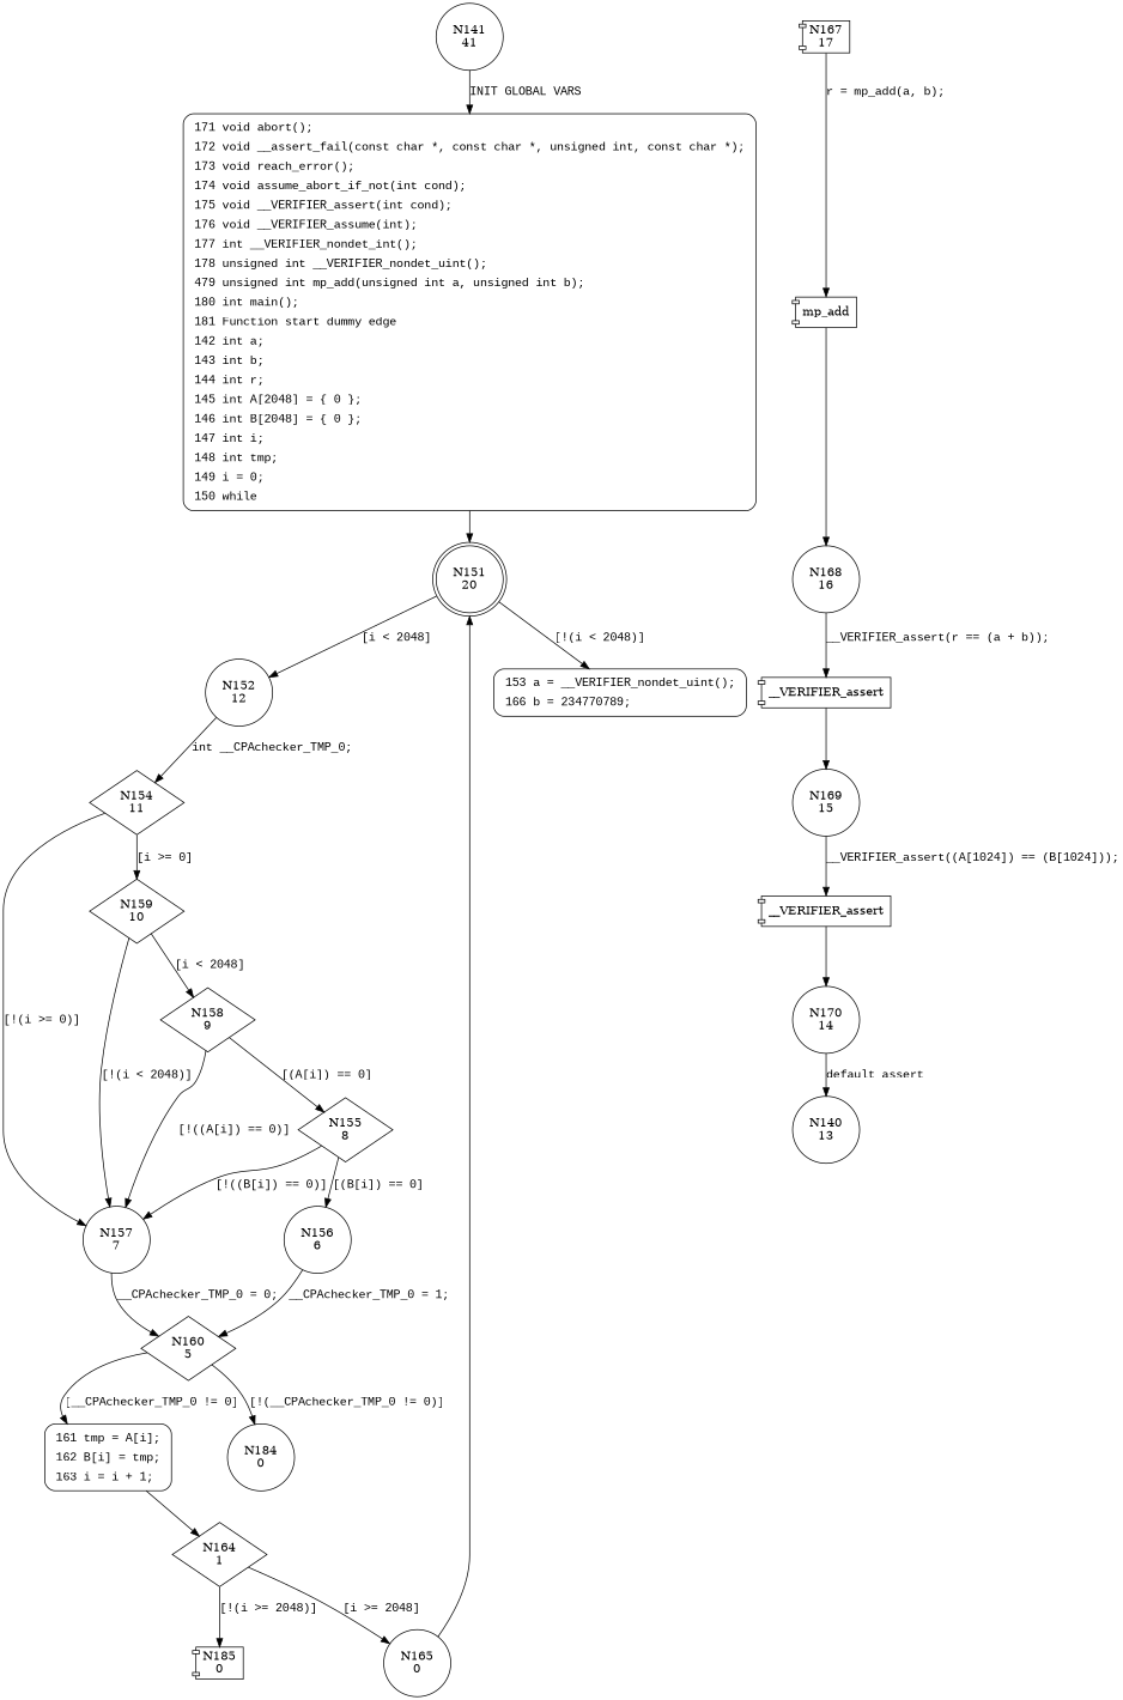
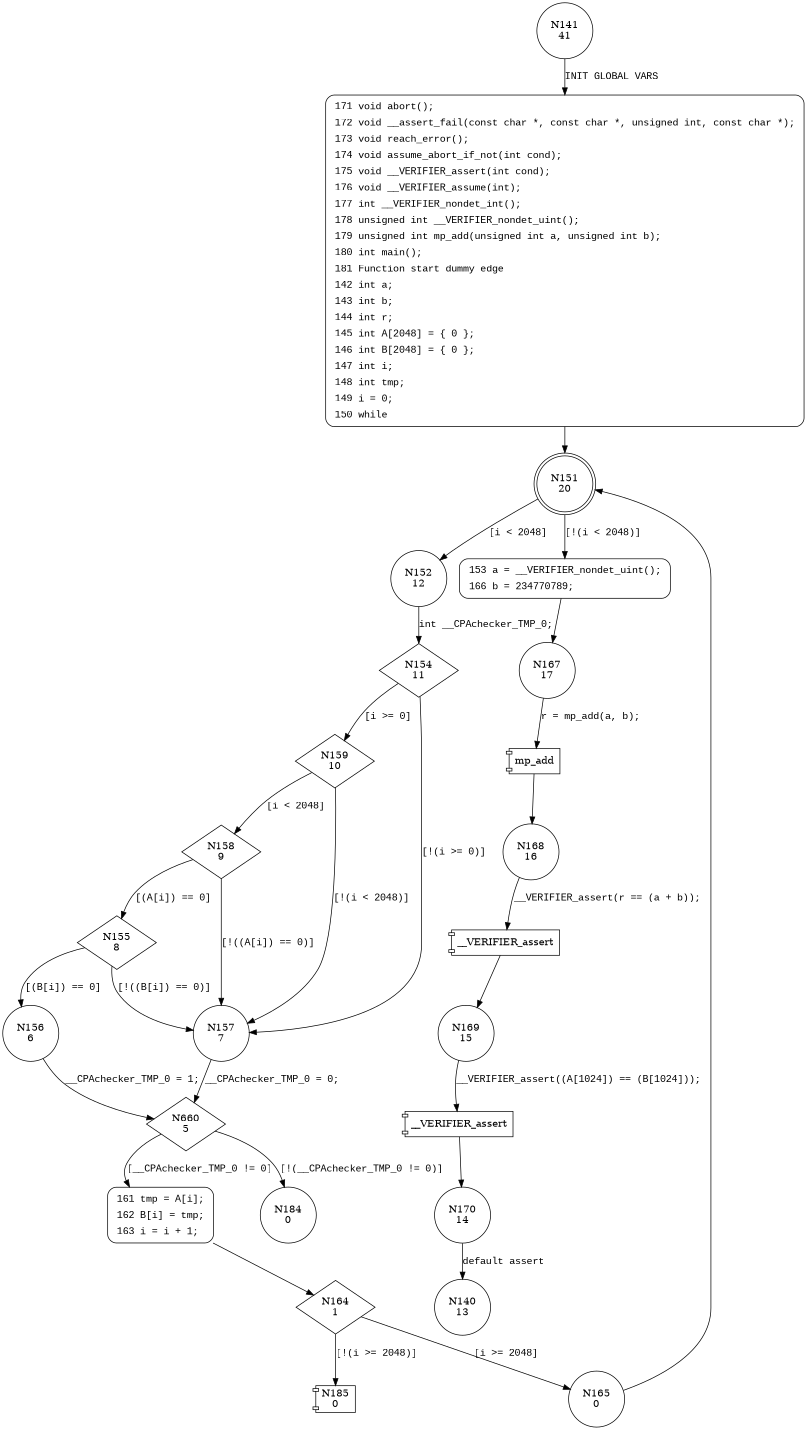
  digraph {
    node [shape=circle]
    edge [fontname="Courier New"]
    n1 [label="N141\n41"]
-   n2 [fillcolor=white fontname="Courier New" label=<<table border="0" cellborder="0" cellpadding="3" bgcolor="white"><tr><td align="right">171</td><td align="left">void abort();</td></tr><tr><td align="right">172</td><td align="left">void __assert_fail(const char *, const char *, unsigned int, const char *);</td></tr><tr><td align="right">173</td><td align="left">void reach_error();</td></tr><tr><td align="right">174</td><td align="left">void assume_abort_if_not(int cond);</td></tr><tr><td align="right">175</td><td align="left">void __VERIFIER_assert(int cond);</td></tr><tr><td align="right">176</td><td align="left">void __VERIFIER_assume(int);</td></tr><tr><td align="right">177</td><td align="left">int __VERIFIER_nondet_int();</td></tr><tr><td align="right">178</td><td align="left">unsigned int __VERIFIER_nondet_uint();</td></tr><tr><td align="right">479</td><td align="left">unsigned int mp_add(unsigned int a, unsigned int b);</td></tr><tr><td align="right">180</td><td align="left">int main();</td></tr><tr><td align="right">181</td><td align="left">Function start dummy edge</td></tr><tr><td align="right">142</td><td align="left">int a;</td></tr><tr><td align="right">143</td><td align="left">int b;</td></tr><tr><td align="right">144</td><td align="left">int r;</td></tr><tr><td align="right">145</td><td align="left">int A[2048] = &#123; 0 &#125;;</td></tr><tr><td align="right">146</td><td align="left">int B[2048] = &#123; 0 &#125;;</td></tr><tr><td align="right">147</td><td align="left">int i;</td></tr><tr><td align="right">148</td><td align="left">int tmp;</td></tr><tr><td align="right">149</td><td align="left">i = 0;</td></tr><tr><td align="right">150</td><td align="left">while</td></tr></table>> penwidth=1 shape=Mrecord style="filled,bold"]
+   n2 [fillcolor=white fontname="Courier New" label=<<table border="0" cellborder="0" cellpadding="3" bgcolor="white"><tr><td align="right">171</td><td align="left">void abort();</td></tr><tr><td align="right">172</td><td align="left">void __assert_fail(const char *, const char *, unsigned int, const char *);</td></tr><tr><td align="right">173</td><td align="left">void reach_error();</td></tr><tr><td align="right">174</td><td align="left">void assume_abort_if_not(int cond);</td></tr><tr><td align="right">175</td><td align="left">void __VERIFIER_assert(int cond);</td></tr><tr><td align="right">176</td><td align="left">void __VERIFIER_assume(int);</td></tr><tr><td align="right">177</td><td align="left">int __VERIFIER_nondet_int();</td></tr><tr><td align="right">178</td><td align="left">unsigned int __VERIFIER_nondet_uint();</td></tr><tr><td align="right">179</td><td align="left">unsigned int mp_add(unsigned int a, unsigned int b);</td></tr><tr><td align="right">180</td><td align="left">int main();</td></tr><tr><td align="right">181</td><td align="left">Function start dummy edge</td></tr><tr><td align="right">142</td><td align="left">int a;</td></tr><tr><td align="right">143</td><td align="left">int b;</td></tr><tr><td align="right">144</td><td align="left">int r;</td></tr><tr><td align="right">145</td><td align="left">int A[2048] = &#123; 0 &#125;;</td></tr><tr><td align="right">146</td><td align="left">int B[2048] = &#123; 0 &#125;;</td></tr><tr><td align="right">147</td><td align="left">int i;</td></tr><tr><td align="right">148</td><td align="left">int tmp;</td></tr><tr><td align="right">149</td><td align="left">i = 0;</td></tr><tr><td align="right">150</td><td align="left">while</td></tr></table>> penwidth=1 shape=Mrecord style="filled,bold"]
    n3 [label="N151\n20" shape=doublecircle]
    n4 [label="N152\n12"]
    n5 [fillcolor=white fontname="Courier New" label=<<table border="0" cellborder="0" cellpadding="3" bgcolor="white"><tr><td align="right">153</td><td align="left">a = __VERIFIER_nondet_uint();</td></tr><tr><td align="right">166</td><td align="left">b = 234770789;</td></tr></table>> penwidth=1 shape=Mrecord style="filled,bold"]
    n6 [label="N154\n11" shape=diamond]
-   n7 [label="N167\n17" shape=component]
+   n7 [label="N167\n17"]
    n8 [label="N159\n10" shape=diamond]
    n9 [label="N157\n7"]
    n10 [label=mp_add shape=component]
    n11 [label="N168\n16"]
    n12 [label=__VERIFIER_assert shape=component]
    n13 [label="N169\n15"]
    n14 [label=__VERIFIER_assert shape=component]
    n15 [label="N170\n14"]
    n16 [label="N140\n13"]
    n17 [label="N158\n9" shape=diamond]
-   n18 [label="N160\n5" shape=diamond]
+   n18 [label="N660\n5" shape=diamond]
    n19 [label="N155\n8" shape=diamond]
    n20 [fillcolor=white fontname="Courier New" label=<<table border="0" cellborder="0" cellpadding="3" bgcolor="white"><tr><td align="right">161</td><td align="left">tmp = A[i];</td></tr><tr><td align="right">162</td><td align="left">B[i] = tmp;</td></tr><tr><td align="right">163</td><td align="left">i = i + 1;</td></tr></table>> penwidth=1 shape=Mrecord style="filled,bold"]
    n21 [label="N184\n0"]
    n22 [label="N164\n1" shape=diamond]
    n23 [label="N165\n0"]
    n24 [label="N185\n0" shape=component]
    n25 [label="N156\n6"]
    n1 -> n2 [label="INIT GLOBAL VARS"]
    n2 -> n3 [fontname=""]
    n3 -> n4 [label="[i < 2048]"]
    n3 -> n5 [label="[!(i < 2048)]"]
    n4 -> n6 [label="int __CPAchecker_TMP_0;"]
+   n5 -> n7 [fontname=""]
    n6 -> n8 [label="[i >= 0]"]
    n6 -> n9 [label="[!(i >= 0)]"]
    n7 -> n10 [label="r = mp_add(a, b);"]
    n8 -> n9 [label="[!(i < 2048)]"]
    n8 -> n17 [label="[i < 2048]"]
    n9 -> n18 [label="__CPAchecker_TMP_0 = 0;"]
    n10 -> n11
    n11 -> n12 [label="__VERIFIER_assert(r == (a + b));"]
    n12 -> n13
    n13 -> n14 [label="__VERIFIER_assert((A[1024]) == (B[1024]));"]
    n14 -> n15
    n15 -> n16 [label="default assert"]
    n17 -> n9 [label="[!((A[i]) == 0)]"]
    n17 -> n19 [label="[(A[i]) == 0]"]
    n18 -> n20 [label="[__CPAchecker_TMP_0 != 0]"]
    n18 -> n21 [label="[!(__CPAchecker_TMP_0 != 0)]"]
    n19 -> n9 [label="[!((B[i]) == 0)]"]
    n19 -> n25 [label="[(B[i]) == 0]"]
    n20 -> n22 [fontname=""]
    n22 -> n23 [label="[i >= 2048]"]
    n22 -> n24 [label="[!(i >= 2048)]"]
    n23 -> n3
    n25 -> n18 [label="__CPAchecker_TMP_0 = 1;"]
  }
